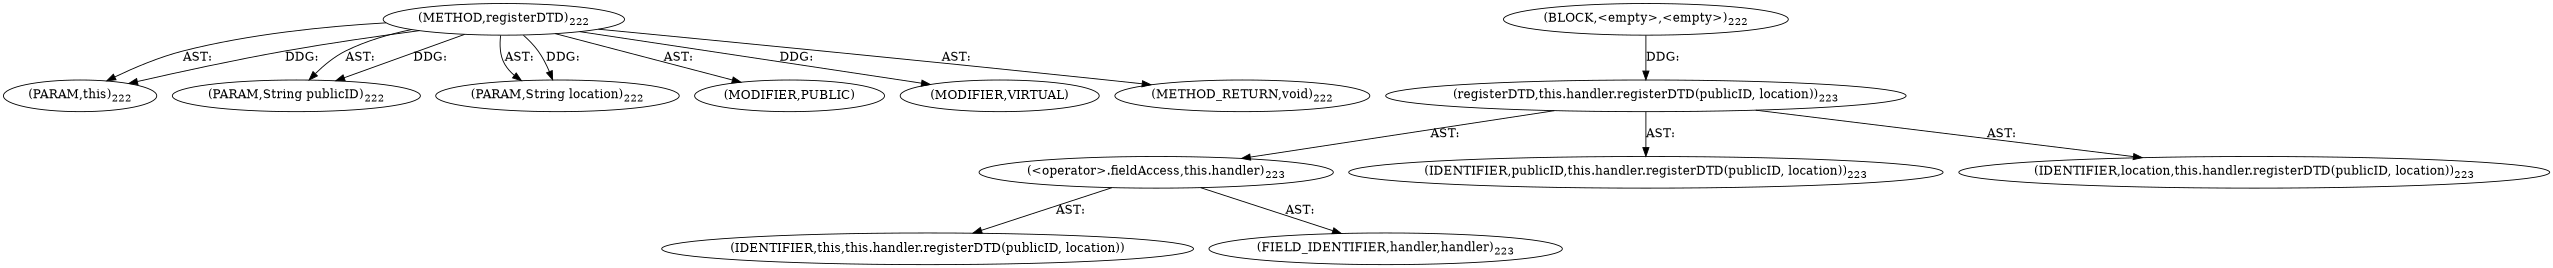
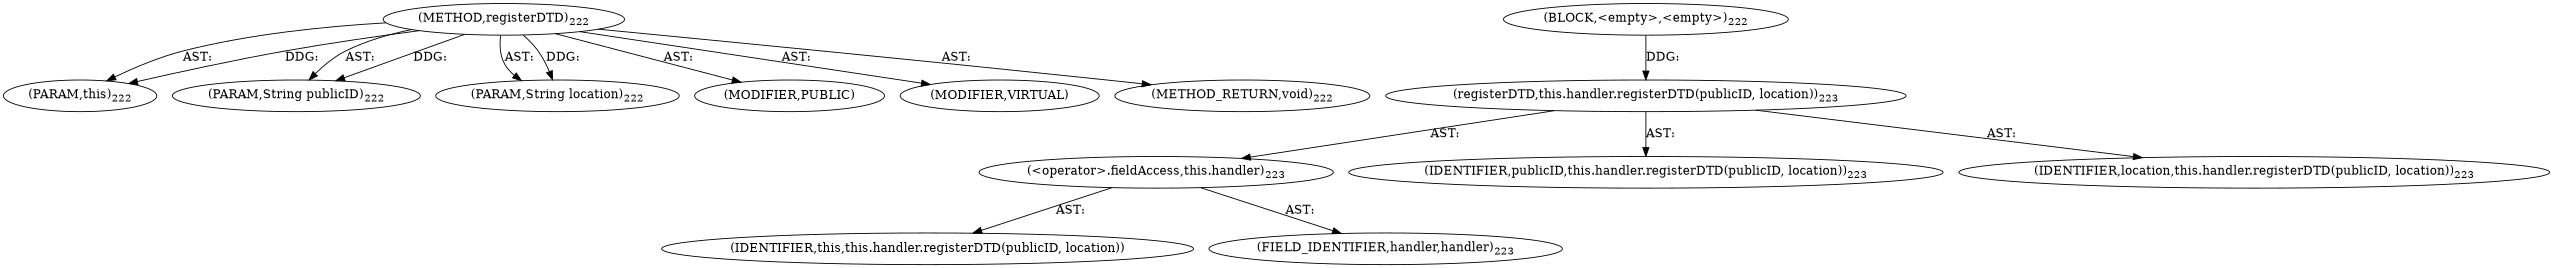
  digraph {
    n1 [label=<(METHOD,registerDTD)<SUB>222</SUB>>]
    n2 [label=<(PARAM,this)<SUB>222</SUB>>]
    n3 [label=<(PARAM,String publicID)<SUB>222</SUB>>]
    n4 [label=<(PARAM,String location)<SUB>222</SUB>>]
    n5 [label=<(MODIFIER,PUBLIC)>]
    n6 [label=<(MODIFIER,VIRTUAL)>]
    n7 [label=<(METHOD_RETURN,void)<SUB>222</SUB>>]
    n8 [label=<(BLOCK,&lt;empty&gt;,&lt;empty&gt;)<SUB>222</SUB>>]
    n9 [label=<(registerDTD,this.handler.registerDTD(publicID, location))<SUB>223</SUB>>]
    n10 [label=<(&lt;operator&gt;.fieldAccess,this.handler)<SUB>223</SUB>>]
    n11 [label=<(IDENTIFIER,publicID,this.handler.registerDTD(publicID, location))<SUB>223</SUB>>]
    n12 [label=<(IDENTIFIER,location,this.handler.registerDTD(publicID, location))<SUB>223</SUB>>]
    n13 [label=<(IDENTIFIER,this,this.handler.registerDTD(publicID, location))>]
    n14 [label=<(FIELD_IDENTIFIER,handler,handler)<SUB>223</SUB>>]
    n1 -> n2 [label="AST: "]
    n1 -> n2 [label="DDG: "]
    n1 -> n3 [label="AST: "]
    n1 -> n3 [label="DDG: "]
    n1 -> n4 [label="AST: "]
    n1 -> n4 [label="DDG: "]
    n1 -> n5 [label="AST: "]
-   n1 -> n6 [label="DDG: "]
+   n1 -> n6 [label="AST: "]
    n1 -> n7 [label="AST: "]
    n8 -> n9 [label="DDG: "]
    n9 -> n10 [label="AST: "]
    n9 -> n11 [label="AST: "]
    n9 -> n12 [label="AST: "]
    n10 -> n13 [label="AST: "]
    n10 -> n14 [label="AST: "]
  }
